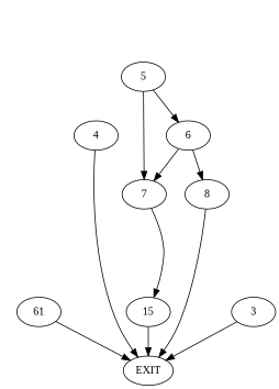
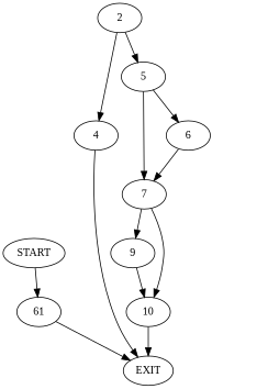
  digraph {
    fontname="Liberation Serif"
    node [fontname="Liberation Serif"]
    edge [fontname="Liberation Serif"]
+   n1 [label=START]
    n2 [label=61]
    n3 [label=EXIT]
+   2
    4
    5
-   3
    6
    7
-   8
-   10 [label=15]
+   9
+   10
+   n1 -> n2
    n2 -> n3
+   2 -> 4
+   2 -> 5
    4 -> n3
    5 -> 6
    5 -> 7
-   3 -> n3
    6 -> 7
-   6 -> 8
+   7 -> 9
    7 -> 10
-   8 -> n3
+   9 -> 10
    10 -> n3
  }
